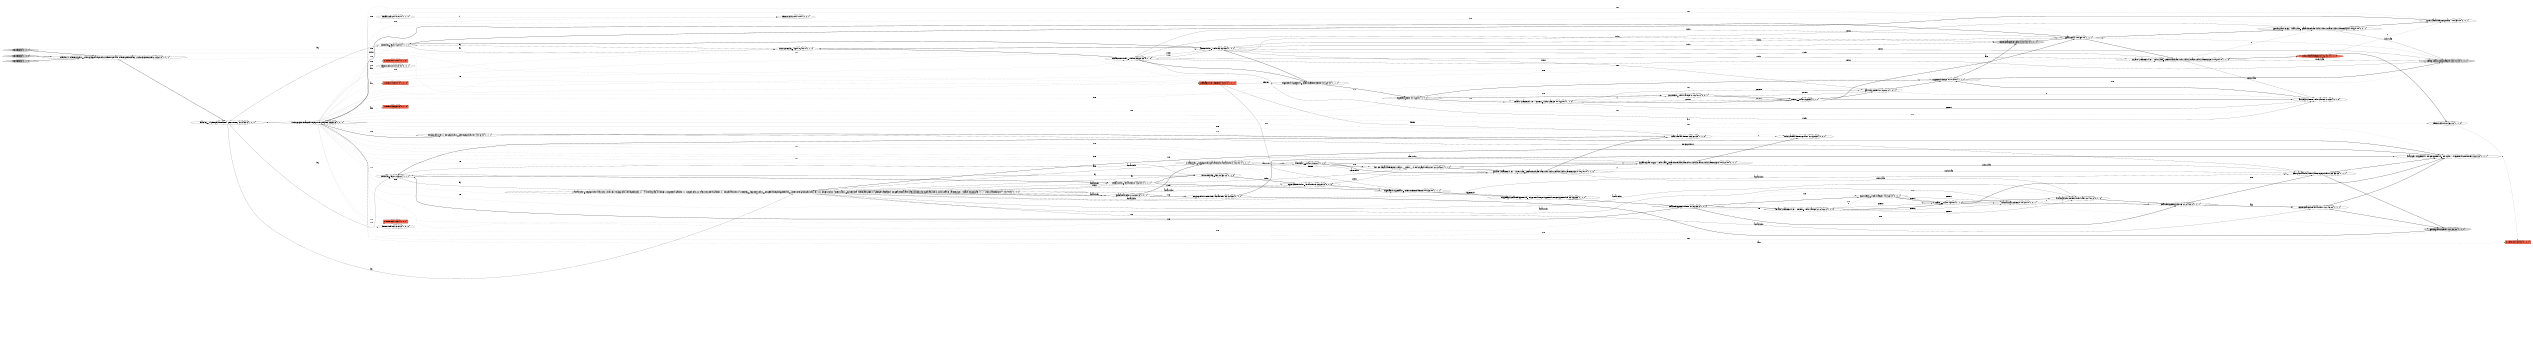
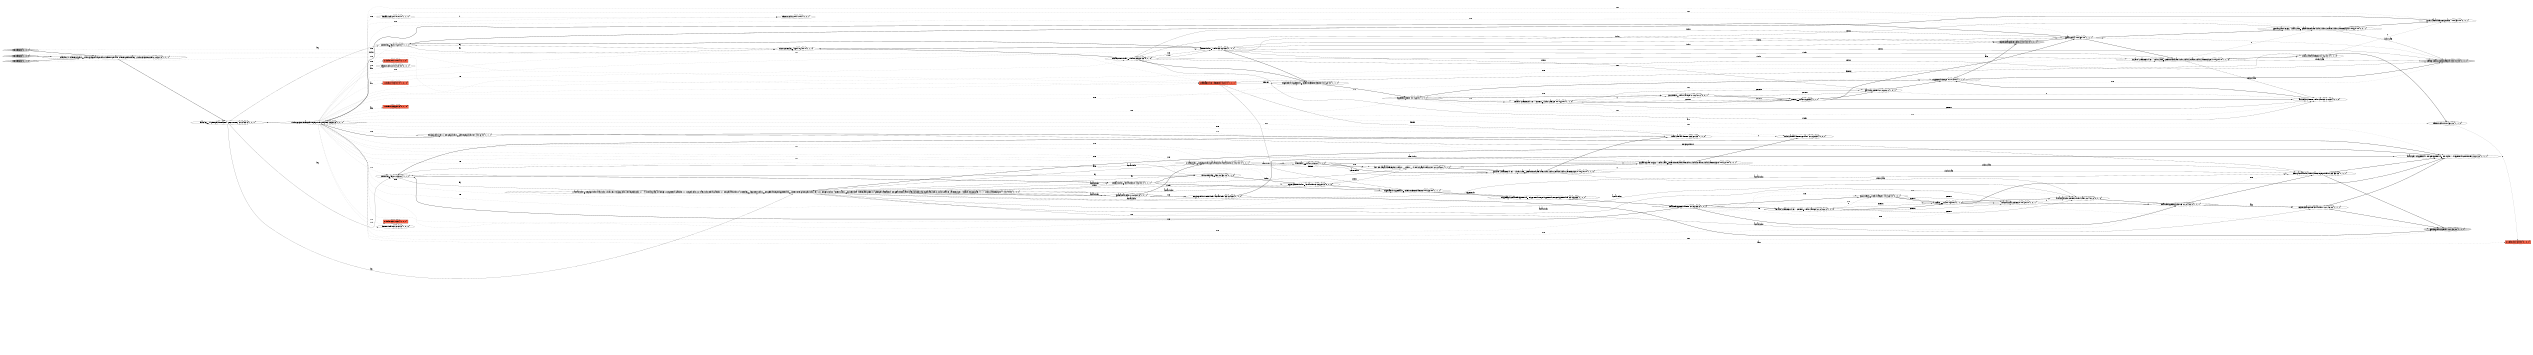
  digraph {
    rankdir=LR
    node [fillcolor=white shape=ellipse style=filled]
    edge [style=bold]
    n1 [fillcolor=lightgray label="processElement['0', '1', '0']" shape=diamond]
    n2 [label="Collection<W> elementWindows = windowAssigner.assignWindows(element.getValue(),element.getTimestamp(),windowAssignerContext)@@@3@@@['1', '1', '1']"]
    n3 [fillcolor=tomato label="StreamRecord<IN> element@@@2@@@['1', '1', '1']" shape=box]
    n4 [label="final K key = (K)getKeyedStateBackend().getCurrentKey()@@@4@@@['1', '1', '1']"]
    n5 [label="windowState.add(element)@@@32@@@['1', '1', '0']"]
    n6 [label="TriggerResult triggerResult = context.onElement(element)@@@62@@@['1', '1', '1']"]
    n7 [label="TriggerResult triggerResult = context.onElement(element)@@@35@@@['1', '1', '1']"]
-   n8 [fillcolor=tomato label="windowState.add(element)@@@61@@@['1', '1', '0']"]
+   n8 [label="windowState.add(element)@@@61@@@['1', '1', '0']"]
    n9 [label="context.key = key@@@33@@@['1', '1', '1']"]
    n10 [label="context.key = key@@@60@@@['1', '1', '1']"]
    n11 [label="windowAssigner instanceof MergingWindowAssigner@@@5@@@['1', '1', '1']" shape=diamond]
    n12 [label="W actualWindow = mergingWindows.addWindow(window,new MergingWindowSet.MergeFunction<W>(){@Override public void merge(W mergeResult,Collection<W> mergedWindows,W stateWindowResult,Collection<W> mergedStateWindows){context.key = keycontext.window = mergeResultmergeTriggerResult.f0 = context.onMerge(mergedWindows)for (W m : mergedWindows){context.window = mcontext.clear()deleteCleanupTimer(m)}getKeyedStateBackend().mergePartitionedStates(stateWindowResult,mergedStateWindows,windowSerializer,(StateDescriptor<? extends MergingState<?,?>,?>)windowStateDescriptor)}})@@@9@@@['1', '1', '1']"]
    n13 [label="evictorContext.key = key@@@35@@@['0', '1', '0']"]
    n14 [label="context.window = actualWindow@@@34@@@['1', '1', '1']"]
    n15 [label="evictorContext.key = key@@@64@@@['0', '1', '0']"]
    n16 [label="context.window = window@@@61@@@['1', '1', '1']"]
    n17 [label="AppendingState<IN,ACC> windowState = getPartitionedState(stateWindow,windowSerializer,windowStateDescriptor)@@@31@@@['0', '0', '1']"]
    n18 [label="ListState<StreamRecord<IN>> windowState = getPartitionedState(stateWindow,windowSerializer,windowStateDescriptor)@@@31@@@['1', '1', '0']"]
    n19 [label="windowState.add(element.getValue())@@@32@@@['0', '0', '1']"]
    n20 [fillcolor=tomato label="W window@@@7@@@['0', '0', '1']" shape=box]
    n21 [label="combinedTriggerResult.isPurge()@@@44@@@['1', '1', '1']" shape=diamond]
    n22 [label="final Tuple1<TriggerResult> mergeTriggerResult = new Tuple1<>(TriggerResult.CONTINUE)@@@8@@@['1', '1', '1']"]
    n23 [fillcolor=lightgray label="mergingWindows.persist()@@@51@@@['1', '1', '1']"]
    n24 [label="evictorContext.window = window@@@65@@@['0', '1', '0']"]
    n25 [label="isLate(window)@@@55@@@['1', '1', '1']" shape=diamond]
    n26 [label="windowState.add(element.getValue())@@@59@@@['0', '0', '1']"]
    n27 [label="elementWindows@@@7@@@['1', '0', '0']"]
    n28 [label="elementWindows@@@7@@@['1', '1', '0']"]
    n29 [label="elementWindows@@@7@@@['0', '0', '1']"]
    n30 [label="AppendingState<IN,ACC> windowState = getPartitionedState(window,windowSerializer,windowStateDescriptor)@@@58@@@['0', '0', '1']"]
    n31 [label="triggerResult.isFire()@@@63@@@['1', '1', '1']" shape=diamond]
    n32 [label="evictorContext.window = actualWindow@@@36@@@['0', '1', '0']"]
    n33 [label="isLate(actualWindow)@@@23@@@['1', '1', '1']" shape=diamond]
    n34 [label="W stateWindow = mergingWindows.getStateWindow(actualWindow)@@@27@@@['1', '1', '1']"]
    n35 [label="ListState<StreamRecord<IN>> windowState = getPartitionedState(window,windowSerializer,windowStateDescriptor)@@@60@@@['1', '1', '0']"]
    n36 [label="TriggerResult combinedTriggerResult = TriggerResult.merge(triggerResult,mergeTriggerResult.f0)@@@36@@@['1', '1', '1']"]
    n37 [label="triggerResult.isPurge()@@@70@@@['1', '1', '1']" shape=diamond]
    n38 [label="combinedTriggerResult.isFire()@@@37@@@['1', '1', '1']" shape=diamond]
    n39 [fillcolor=tomato label="W window@@@7@@@['0', '1', '0']" shape=box]
    n40 [label="elementWindows@@@56@@@['1', '1', '0']"]
    n41 [fillcolor=tomato label="W window@@@54@@@['0', '0', '1']" shape=box]
    n42 [label="stateWindow == null@@@28@@@['1', '1', '1']" shape=diamond]
    n43 [label="elementWindows@@@54@@@['0', '0', '1']"]
    n44 [label="MergingWindowSet<W> mergingWindows = getMergingWindowSet()@@@6@@@['1', '1', '1']"]
    n45 [fillcolor=tomato label="W window@@@54@@@['1', '0', '0']" shape=box]
    n46 [fillcolor=tomato label="W window@@@56@@@['0', '1', '0']" shape=box]
    n47 [label="cleanup(actualWindow,windowState,mergingWindows)@@@45@@@['1', '1', '1']"]
    n48 [label="fire(actualWindow,contents)@@@42@@@['1', '0', '1']"]
    n49 [label="fire(actualWindow,contents,windowState)@@@44@@@['0', '1', '0']"]
    n50 [label="registerCleanupTimer(actualWindow)@@@48@@@['1', '1', '1']"]
    n51 [label="mergingWindows.retireWindow(actualWindow)@@@24@@@['1', '1', '1']"]
    n52 [label="throw new IllegalStateException(\"Window \" + window + \" is not in in-flight window set.\")@@@29@@@['1', '1', '1']"]
    n53 [label="Iterable<StreamRecord<IN>> contents = windowState.get()@@@40@@@['1', '1', '0']"]
    n54 [label="contents == null@@@39@@@['1', '1', '1']" shape=diamond]
    n55 [label="ACC contents = windowState.get()@@@38@@@['0', '0', '1']"]
    n56 [fillcolor=lightgray label="registerCleanupTimer(window)@@@74@@@['1', '1', '1']"]
    n57 [fillcolor=lightgray label="cleanup(window,windowState,null)@@@71@@@['1', '1', '1']"]
    n58 [label="fire(window,contents,windowState)@@@72@@@['0', '1', '0']"]
    n59 [label="contents == null@@@65@@@['1', '1', '1']" shape=diamond]
    n60 [label="fire(window,contents)@@@68@@@['1', '0', '1']"]
    n61 [label="Iterable<StreamRecord<IN>> contents = windowState.get()@@@68@@@['1', '1', '0']"]
    n62 [label="ACC contents = windowState.get()@@@64@@@['0', '0', '1']"]
    n63 [fillcolor=lightgray label="processElement['1', '0', '0']" shape=diamond]
    n64 [fillcolor=lightgray label="processElement['0', '0', '1']" shape=diamond]
    n1 -> n2
    n1 -> n3 [label=true style=dotted]
    n2 -> n4
    n3 -> n5 [label=element style=solid]
    n3 -> n6 [label=element style=solid]
    n3 -> n7 [label=element style=solid]
+   n3 -> n8 [label=element style=solid]
    n4 -> n9 [label=key style=solid]
    n4 -> n10 [label=key style=solid]
    n4 -> n11
    n4 -> n12 [label=key style=solid]
    n5 -> n9
    n5 -> n19 [label=0 style=dashed]
    n6 -> n31
    n7 -> n36 [label=triggerResult style=solid]
    n7 -> n36
    n8 -> n26 [label=0 style=dashed]
    n8 -> n40
    n9 -> n12 [label=key style=solid]
    n9 -> n13 [label=false style=solid]
    n9 -> n14
    n10 -> n15 [label=key style=solid]
    n10 -> n16
    n11 -> n5 [label=true style=dotted]
    n11 -> n6 [label=true style=dotted]
    n11 -> n7 [label=true style=dotted]
    n11 -> n8 [label=true style=dotted]
    n11 -> n9 [label=true style=dotted]
    n11 -> n10 [label=true style=dotted]
    n11 -> n12 [label=true style=dotted]
    n11 -> n13 [label=true style=dotted]
    n11 -> n14 [label=true style=dotted]
    n11 -> n15 [label=true style=dotted]
    n11 -> n16 [label=true style=dotted]
    n11 -> n17 [label=true style=dotted]
    n11 -> n18 [label=true style=dotted]
    n11 -> n19 [label=true style=dotted]
    n11 -> n20 [label=true style=dotted]
    n11 -> n21 [label=true style=dotted]
    n11 -> n22 [label=true style=dotted]
    n11 -> n23 [label=true style=dotted]
    n11 -> n24 [label=true style=dotted]
    n11 -> n25 [label=true style=dotted]
    n11 -> n25
    n11 -> n26 [label=true style=dotted]
    n11 -> n27 [label=true style=dotted]
    n11 -> n28 [label=true style=dotted]
    n11 -> n29 [label=true style=dotted]
    n11 -> n30 [label=true style=dotted]
    n11 -> n31 [label=true style=dotted]
    n11 -> n32 [label=true style=dotted]
    n11 -> n33 [label=true style=dotted]
    n11 -> n34 [label=true style=dotted]
    n11 -> n35 [label=true style=dotted]
    n11 -> n36 [label=true style=dotted]
    n11 -> n37 [label=true style=dotted]
    n11 -> n38 [label=true style=dotted]
    n11 -> n39 [label=true style=dotted]
    n11 -> n40 [label=false style=dotted]
    n11 -> n41 [label=false style=dotted]
    n11 -> n42 [label=true style=dotted]
    n11 -> n43 [label=false style=dotted]
    n11 -> n44
    n11 -> n44 [label=true style=dotted]
    n11 -> n45 [label=false style=dotted]
    n11 -> n46 [label=false style=dotted]
    n12 -> n14 [label=actualWindow style=solid]
    n12 -> n32 [label=actualWindow style=solid]
    n12 -> n33 [label=actualWindow style=solid]
    n12 -> n33
    n12 -> n34 [label=actualWindow style=solid]
    n12 -> n47 [label=actualWindow style=solid]
    n12 -> n48 [label=actualWindow style=solid]
    n12 -> n49 [label=actualWindow style=solid]
    n12 -> n50 [label=actualWindow style=solid]
    n12 -> n51 [label=actualWindow style=solid]
    n13 -> n9 [label=key style=solid]
    n13 -> n12 [label=key style=solid]
    n13 -> n32
    n14 -> n7
    n14 -> n12 [label=window style=solid]
    n14 -> n13
    n14 -> n52 [label=window style=solid]
    n15 -> n10 [label=key style=solid]
    n15 -> n24
    n16 -> n6
    n16 -> n15
-   n16 -> n24 [label=window style=solid]
+   n16 -> n24 [label=true style=solid]
    n16 -> n25 [label=window style=solid]
    n16 -> n30 [label=window style=solid]
    n16 -> n35 [label=window style=solid]
    n16 -> n56 [label=window style=solid]
    n16 -> n57 [label=window style=solid]
    n16 -> n60 [label=window style=solid]
    n17 -> n19
    n17 -> n47 [label=windowState style=solid]
    n18 -> n5
    n18 -> n17 [label=0 style=dashed]
    n18 -> n47 [label=windowState style=solid]
    n18 -> n49 [label=windowState style=solid]
    n21 -> n47 [label=true style=dotted]
    n21 -> n47
    n21 -> n50
    n21 -> n50 [label=false style=dotted]
    n22 -> n12
    n24 -> n6
    n24 -> n16 [label=window style=solid]
    n24 -> n25 [label=window style=solid]
    n24 -> n35 [label=window style=solid]
    n24 -> n56 [label=window style=solid]
    n24 -> n57 [label=window style=solid]
    n24 -> n58 [label=window style=solid]
    n25 -> n30
    n25 -> n35
    n26 -> n10
    n28 -> n29 [label=0 style=dashed]
    n30 -> n26
    n30 -> n57 [label=windowState style=solid]
    n31 -> n37
    n31 -> n58 [label=true style=dotted]
    n31 -> n59 [label=true style=dotted]
    n31 -> n60 [label=true style=dotted]
    n31 -> n61
    n31 -> n61 [label=true style=dotted]
    n31 -> n62
    n31 -> n62 [label=true style=dotted]
    n32 -> n7
    n32 -> n12 [label=window style=solid]
    n32 -> n52 [label=window style=solid]
    n33 -> n34
    n33 -> n51
    n33 -> n51 [label=true style=dotted]
    n34 -> n17 [label=stateWindow style=solid]
    n34 -> n18 [label=stateWindow style=solid]
    n34 -> n42
    n34 -> n42 [label=stateWindow style=solid]
    n35 -> n8
    n35 -> n30 [label=0 style=dashed]
    n35 -> n57 [label=windowState style=solid]
    n35 -> n58 [label=windowState style=solid]
    n36 -> n38
    n37 -> n56 [label=false style=dotted]
    n37 -> n56
    n37 -> n57
    n37 -> n57 [label=true style=dotted]
    n38 -> n9
    n38 -> n21
    n38 -> n48 [label=true style=dotted]
    n38 -> n49 [label=true style=dotted]
    n38 -> n53 [label=true style=dotted]
    n38 -> n53
    n38 -> n54 [label=true style=dotted]
    n38 -> n55 [label=true style=dotted]
    n38 -> n55
    n40 -> n41 [label=0 style=dashed]
    n42 -> n17
    n42 -> n18
    n42 -> n52 [label=true style=dotted]
    n42 -> n52
    n44 -> n22
    n44 -> n47 [label=mergingWindows style=solid]
    n47 -> n22
    n47 -> n23
    n48 -> n21
    n48 -> n49 [label=0 style=dashed]
    n49 -> n21
    n50 -> n22
    n50 -> n23
    n51 -> n22
    n51 -> n23
    n52 -> n17
    n52 -> n18
    n53 -> n48 [label=contents style=solid]
    n53 -> n49 [label=contents style=solid]
    n53 -> n54
    n53 -> n54 [label=contents style=solid]
    n53 -> n55 [label=0 style=dashed]
    n54 -> n22
    n54 -> n23 [style=dotted]
    n54 -> n48
    n54 -> n49
    n55 -> n48 [label=contents style=solid]
    n55 -> n54 [label=contents style=solid]
    n55 -> n54
    n56 -> n25
    n57 -> n25 [style=dashed]
    n58 -> n37
    n59 -> n25
    n59 -> n58
    n59 -> n60
    n60 -> n37
    n60 -> n58 [label=0 style=dashed]
    n61 -> n58 [label=contents style=solid]
    n61 -> n59 [label=contents style=solid]
    n61 -> n59
    n61 -> n60 [label=contents style=solid]
    n61 -> n62 [label=0 style=dashed]
    n62 -> n59 [label=contents style=solid]
    n62 -> n59
    n62 -> n60 [label=contents style=solid]
    n63 -> n2
    n63 -> n3 [label=window style=dotted]
    n64 -> n2
    n64 -> n3 [label=true style=dotted]
  }
